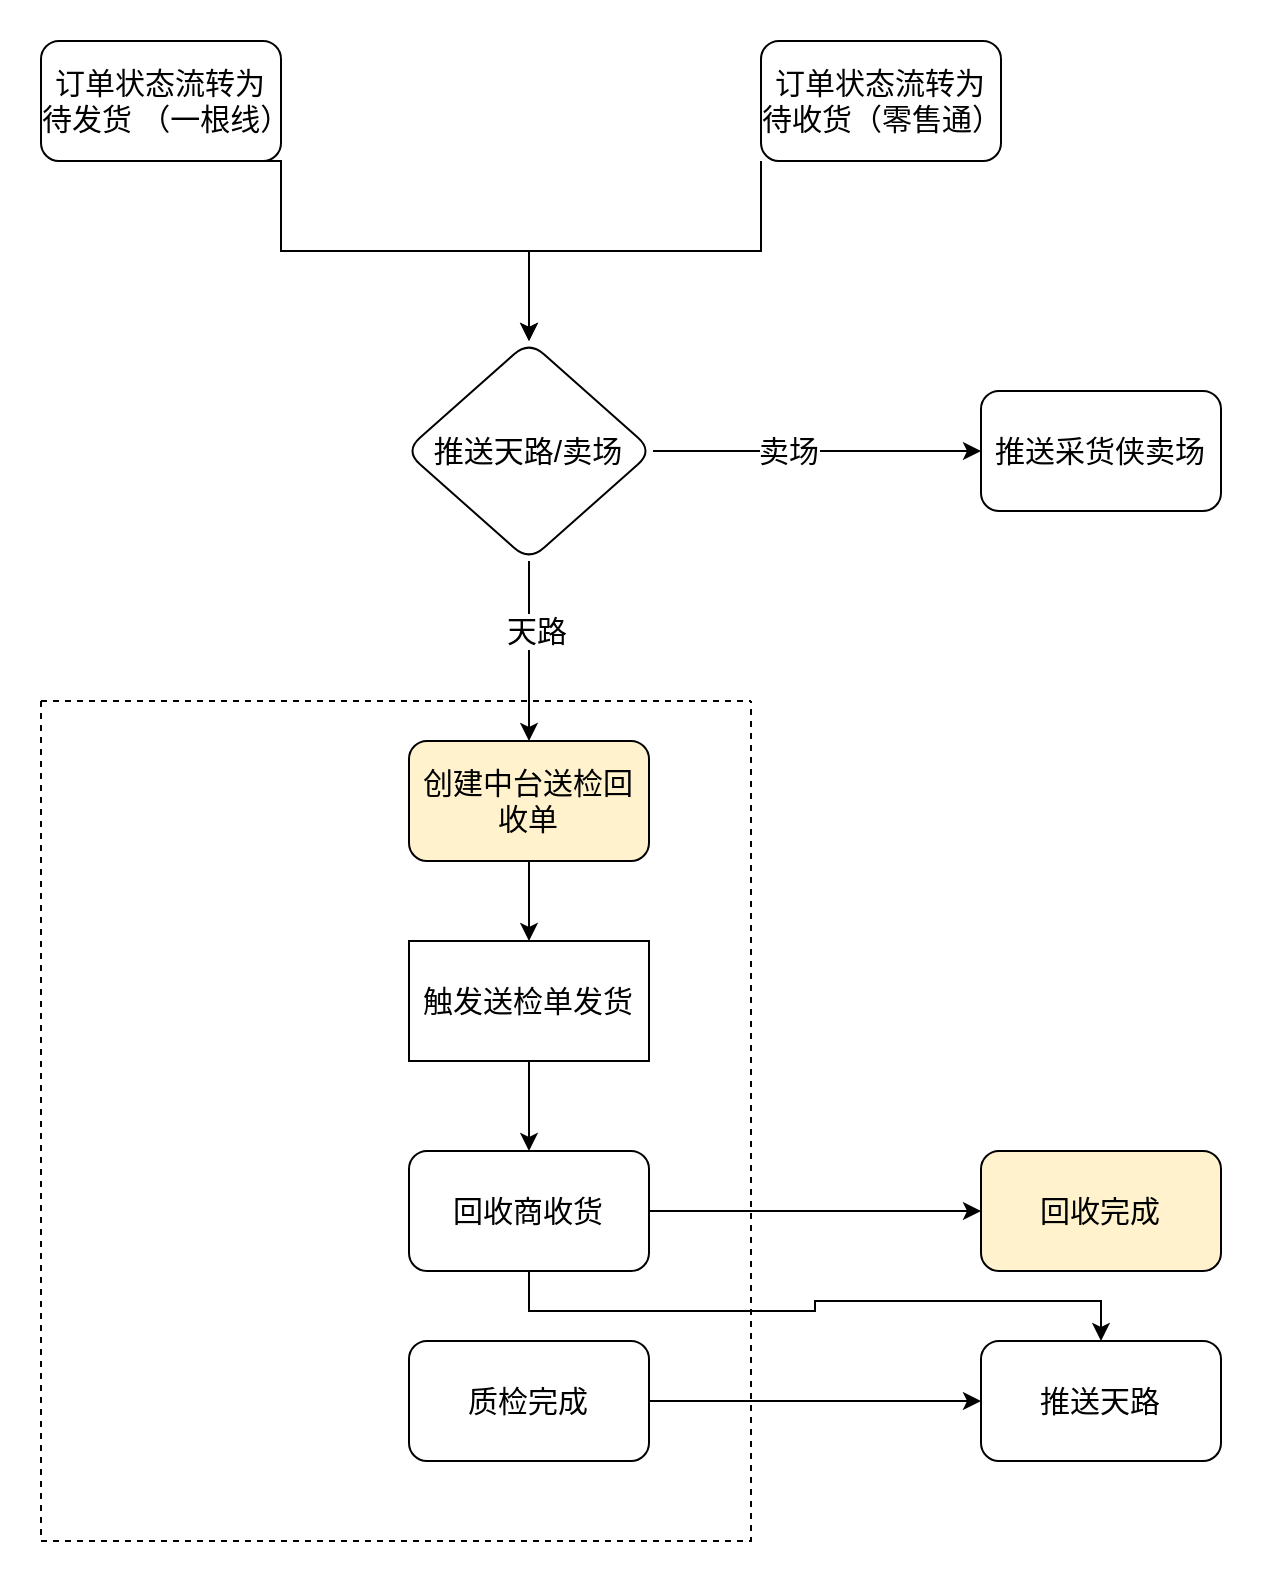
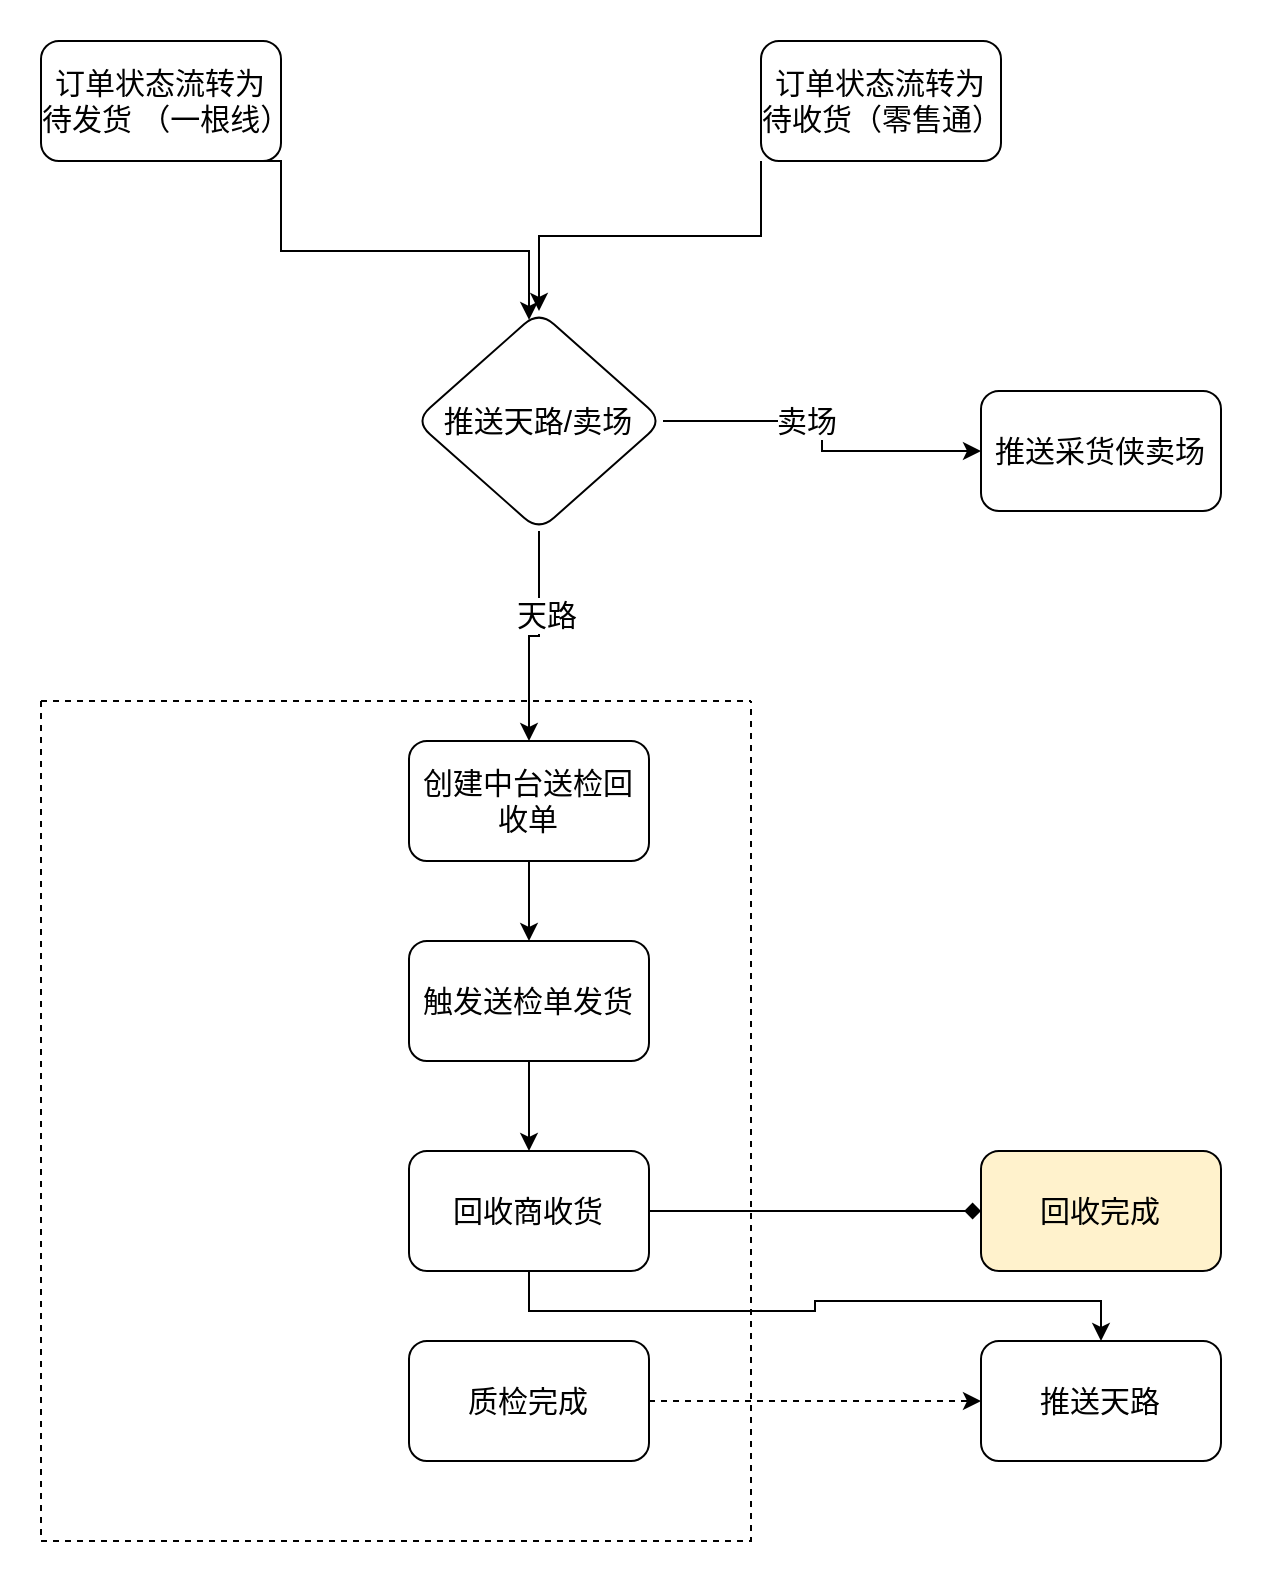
  <mxCell id="0" />
  <mxCell id="1" parent="0" />
  <mxCell id="2" style="edgeStyle=orthogonalEdgeStyle;rounded=0;orthogonalLoop=1;jettySize=auto;html=1;exitX=0.5;exitY=1;exitDx=0;exitDy=0;fontSize=15;" edge="1" parent="1" source="3" target="8"><mxGeometry relative="1" as="geometry"><Array as="points"><mxPoint x="140" y="80" /><mxPoint x="140" y="125" /><mxPoint x="264" y="125" /></Array></mxGeometry></mxCell>
  <mxCell id="3" value="订单状态流转为待发货 （一根线）" style="rounded=1;whiteSpace=wrap;html=1;fontSize=15;" vertex="1" parent="1"><mxGeometry x="20" y="20" width="120" height="60" as="geometry" /></mxCell>
  <mxCell id="4" value="" style="edgeStyle=orthogonalEdgeStyle;rounded=0;orthogonalLoop=1;jettySize=auto;html=1;fontSize=15;" edge="1" parent="1" source="8" target="10"><mxGeometry relative="1" as="geometry" /></mxCell>
  <mxCell id="5" value="天路" style="edgeLabel;html=1;align=center;verticalAlign=middle;resizable=0;points=[];fontSize=15;" vertex="1" connectable="0" parent="4"><mxGeometry x="-0.25" y="3" relative="1" as="geometry"><mxPoint as="offset" /></mxGeometry></mxCell>
  <mxCell id="6" style="edgeStyle=orthogonalEdgeStyle;rounded=0;orthogonalLoop=1;jettySize=auto;html=1;exitX=1;exitY=0.5;exitDx=0;exitDy=0;fontSize=15;" edge="1" parent="1" source="8" target="21"><mxGeometry relative="1" as="geometry"><mxPoint x="470" y="225" as="targetPoint" /></mxGeometry></mxCell>
  <mxCell id="7" value="卖场" style="edgeLabel;html=1;align=center;verticalAlign=middle;resizable=0;points=[];fontSize=15;" vertex="1" connectable="0" parent="6"><mxGeometry x="-0.183" y="1" relative="1" as="geometry"><mxPoint as="offset" /></mxGeometry></mxCell>
- <mxCell id="8" value="推送天路/卖场" style="rhombus;whiteSpace=wrap;html=1;fontSize=15;rounded=1;" vertex="1" parent="1"><mxGeometry x="202" y="170" width="124" height="110" as="geometry" /></mxCell>
+ <mxCell id="8" value="推送天路/卖场" style="rhombus;whiteSpace=wrap;html=1;fontSize=15;rounded=1;" vertex="1" parent="1"><mxGeometry x="207" y="155" width="124" height="110" as="geometry" /></mxCell>
  <mxCell id="9" style="edgeStyle=orthogonalEdgeStyle;rounded=0;orthogonalLoop=1;jettySize=auto;html=1;exitX=0.5;exitY=1;exitDx=0;exitDy=0;fontSize=15;" edge="1" parent="1" source="10" target="13"><mxGeometry relative="1" as="geometry" /></mxCell>
- <mxCell id="10" value="创建中台送检回收单" style="whiteSpace=wrap;html=1;fontSize=15;rounded=1;fillColor=#fff2cc;" vertex="1" parent="1"><mxGeometry x="204" y="370" width="120" height="60" as="geometry" /></mxCell>
+ <mxCell id="10" value="创建中台送检回收单" style="whiteSpace=wrap;html=1;fontSize=15;rounded=1;" vertex="1" parent="1"><mxGeometry x="204" y="370" width="120" height="60" as="geometry" /></mxCell>
  <mxCell id="11" value="" style="swimlane;startSize=0;fontSize=15;dashed=1;" vertex="1" parent="1"><mxGeometry x="20" y="350" width="355" height="420" as="geometry" /></mxCell>
  <mxCell id="12" style="edgeStyle=orthogonalEdgeStyle;rounded=0;orthogonalLoop=1;jettySize=auto;html=1;entryX=0.5;entryY=0;entryDx=0;entryDy=0;fontSize=15;" edge="1" parent="11" source="13" target="16"><mxGeometry relative="1" as="geometry" /></mxCell>
- <mxCell id="13" value="触发送检单发货" style="whiteSpace=wrap;html=1;fontSize=15;rounded=0;" vertex="1" parent="11"><mxGeometry x="184" y="120" width="120" height="60" as="geometry" /></mxCell>
+ <mxCell id="13" value="触发送检单发货" style="whiteSpace=wrap;html=1;fontSize=15;rounded=1;" vertex="1" parent="11"><mxGeometry x="184" y="120" width="120" height="60" as="geometry" /></mxCell>
  <mxCell id="14" value="质检完成" style="whiteSpace=wrap;html=1;fontSize=15;rounded=1;" vertex="1" parent="11"><mxGeometry x="184" y="320" width="120" height="60" as="geometry" /></mxCell>
  <mxCell id="15" style="edgeStyle=orthogonalEdgeStyle;rounded=0;orthogonalLoop=1;jettySize=auto;html=1;exitX=0.5;exitY=1;exitDx=0;exitDy=0;fontSize=15;" edge="1" parent="11" source="16" target="19"><mxGeometry relative="1" as="geometry" /></mxCell>
  <mxCell id="16" value="回收商收货" style="whiteSpace=wrap;html=1;fontSize=15;rounded=1;" vertex="1" parent="11"><mxGeometry x="184" y="225" width="120" height="60" as="geometry" /></mxCell>
  <mxCell id="17" value="回收完成" style="whiteSpace=wrap;html=1;fontSize=15;rounded=1;fillColor=#fff2cc;" vertex="1" parent="1"><mxGeometry x="490" y="575" width="120" height="60" as="geometry" /></mxCell>
- <mxCell id="18" style="edgeStyle=orthogonalEdgeStyle;rounded=0;orthogonalLoop=1;jettySize=auto;html=1;exitX=1;exitY=0.5;exitDx=0;exitDy=0;fontSize=15;" edge="1" parent="1" source="16" target="17"><mxGeometry relative="1" as="geometry" /></mxCell>
+ <mxCell id="18" style="edgeStyle=orthogonalEdgeStyle;rounded=0;orthogonalLoop=1;jettySize=auto;html=1;exitX=1;exitY=0.5;exitDx=0;exitDy=0;fontSize=15;endArrow=diamond;" edge="1" parent="1" source="16" target="17"><mxGeometry relative="1" as="geometry" /></mxCell>
  <mxCell id="19" value="推送天路" style="whiteSpace=wrap;html=1;fontSize=15;rounded=1;" vertex="1" parent="1"><mxGeometry x="490" y="670" width="120" height="60" as="geometry" /></mxCell>
- <mxCell id="20" style="edgeStyle=orthogonalEdgeStyle;rounded=0;orthogonalLoop=1;jettySize=auto;html=1;exitX=1;exitY=0.5;exitDx=0;exitDy=0;fontSize=15;" edge="1" parent="1" source="14" target="19"><mxGeometry relative="1" as="geometry" /></mxCell>
+ <mxCell id="20" style="edgeStyle=orthogonalEdgeStyle;rounded=0;orthogonalLoop=1;jettySize=auto;html=1;exitX=1;exitY=0.5;exitDx=0;exitDy=0;fontSize=15;dashed=1;" edge="1" parent="1" source="14" target="19"><mxGeometry relative="1" as="geometry" /></mxCell>
  <mxCell id="21" value="推送采货侠卖场" style="whiteSpace=wrap;html=1;fontSize=15;rounded=1;" vertex="1" parent="1"><mxGeometry x="490" y="195" width="120" height="60" as="geometry" /></mxCell>
  <mxCell id="22" style="edgeStyle=orthogonalEdgeStyle;rounded=0;orthogonalLoop=1;jettySize=auto;html=1;entryX=0.5;entryY=0;entryDx=0;entryDy=0;fontSize=15;exitX=0;exitY=1;exitDx=0;exitDy=0;" edge="1" parent="1" source="23" target="8"><mxGeometry relative="1" as="geometry" /></mxCell>
  <mxCell id="23" value="订单状态流转为待收货（零售通）" style="rounded=1;whiteSpace=wrap;html=1;fontSize=15;" vertex="1" parent="1"><mxGeometry x="380" y="20" width="120" height="60" as="geometry" /></mxCell>
